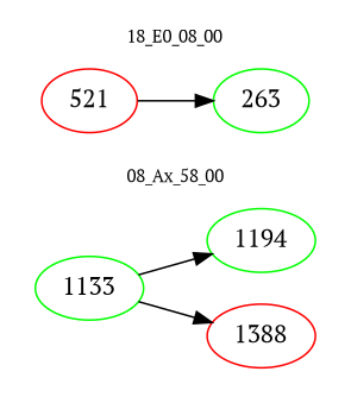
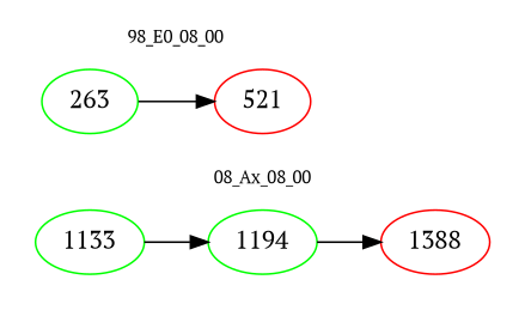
  digraph {
    fontname="PT Serif"
    rankdir=LR
    node [color=green fontname="PT Serif"]
    edge [color=black fontname="PT Serif"]
    n1 [label=1133]
    n2 [color=red label=1388]
    n3 [label=1194]
    n4 [label=263]
    n5 [color=red label=521]
    subgraph cluster_1 {
      color=white
      fontsize=10
-     label="08_Ax_58_00"
+     label="08_Ax_08_00"
      n1
      n2
      n3
    }
    subgraph cluster_2 {
      color=white
      fontsize=10
-     label="18_E0_08_00"
+     label="98_E0_08_00"
      n4
      n5
    }
-   n1 -> n2
+   n3 -> n2
    n1 -> n3
-   n5 -> n4
+   n4 -> n5
  }
